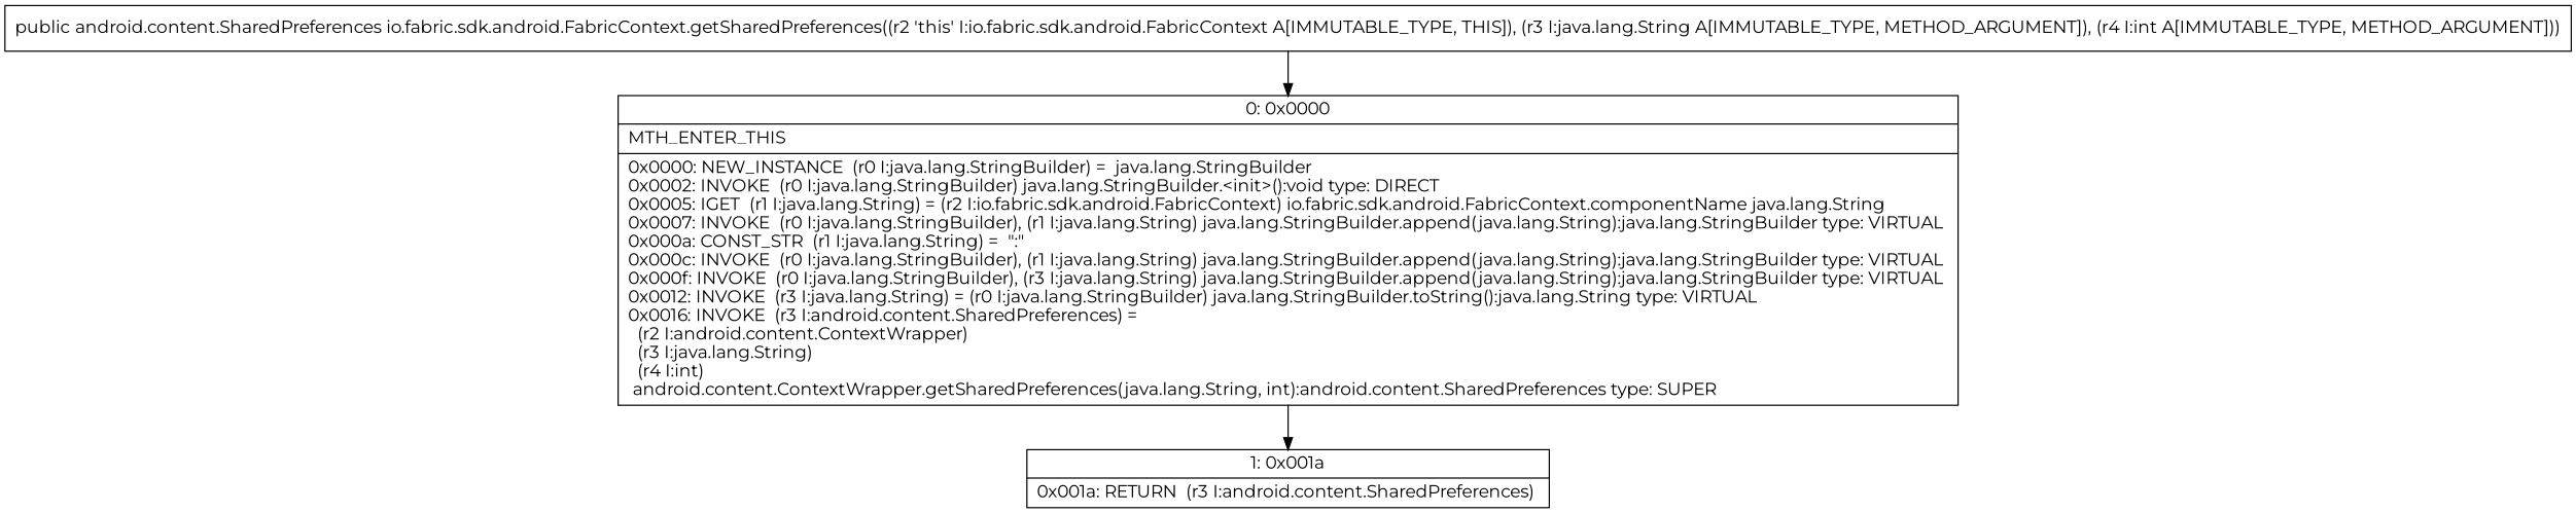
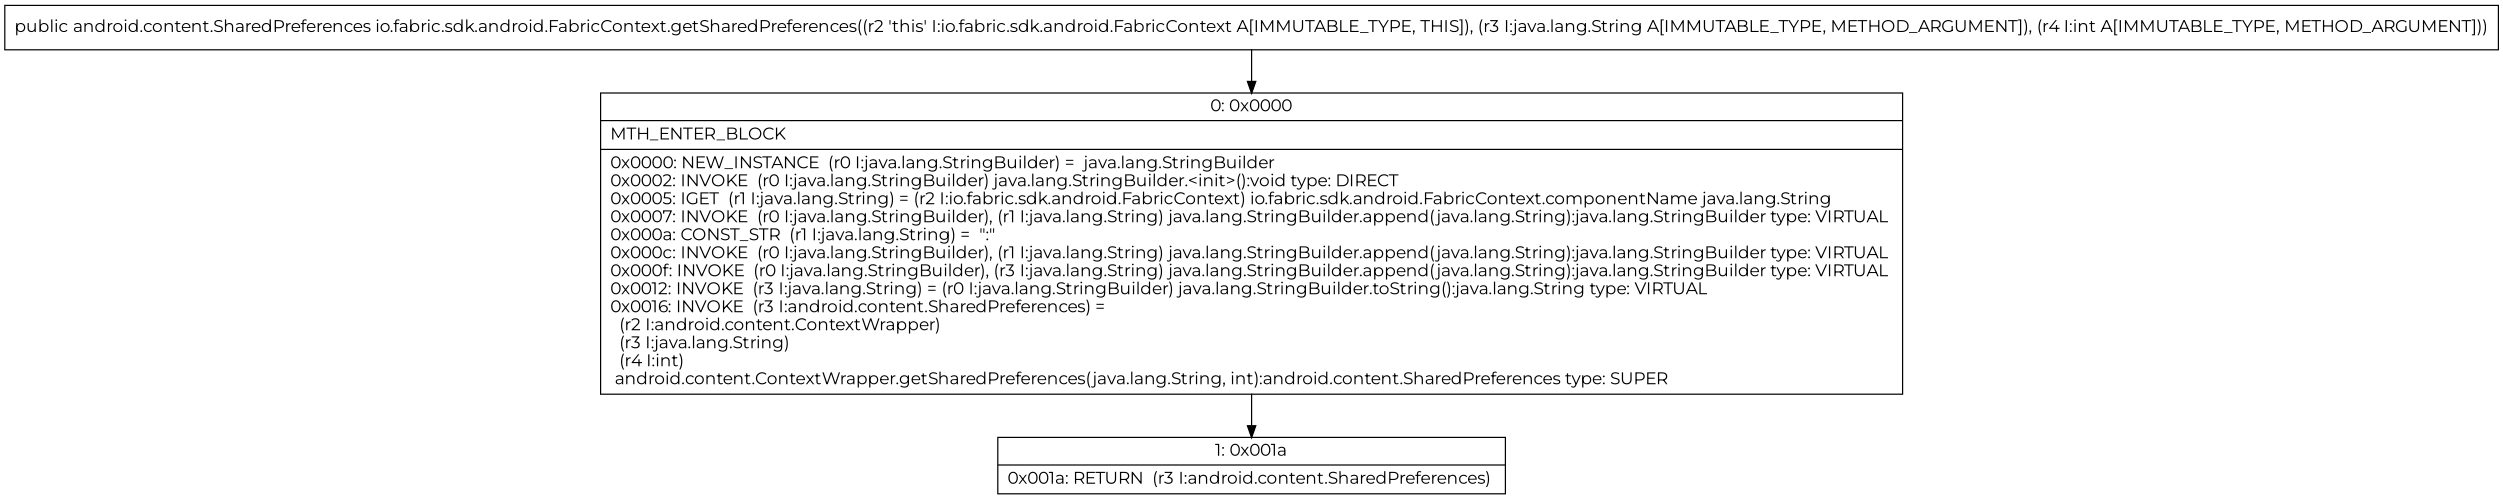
  digraph {
    fontname=Montserrat
    node [shape=record fontname=Montserrat]
    edge [fontname=Montserrat]
-   n1 [label="{0\:\ 0x0000|MTH_ENTER_THIS\l|0x0000: NEW_INSTANCE  (r0 I:java.lang.StringBuilder) =  java.lang.StringBuilder \l0x0002: INVOKE  (r0 I:java.lang.StringBuilder) java.lang.StringBuilder.\<init\>():void type: DIRECT \l0x0005: IGET  (r1 I:java.lang.String) = (r2 I:io.fabric.sdk.android.FabricContext) io.fabric.sdk.android.FabricContext.componentName java.lang.String \l0x0007: INVOKE  (r0 I:java.lang.StringBuilder), (r1 I:java.lang.String) java.lang.StringBuilder.append(java.lang.String):java.lang.StringBuilder type: VIRTUAL \l0x000a: CONST_STR  (r1 I:java.lang.String) =  \":\" \l0x000c: INVOKE  (r0 I:java.lang.StringBuilder), (r1 I:java.lang.String) java.lang.StringBuilder.append(java.lang.String):java.lang.StringBuilder type: VIRTUAL \l0x000f: INVOKE  (r0 I:java.lang.StringBuilder), (r3 I:java.lang.String) java.lang.StringBuilder.append(java.lang.String):java.lang.StringBuilder type: VIRTUAL \l0x0012: INVOKE  (r3 I:java.lang.String) = (r0 I:java.lang.StringBuilder) java.lang.StringBuilder.toString():java.lang.String type: VIRTUAL \l0x0016: INVOKE  (r3 I:android.content.SharedPreferences) = \l  (r2 I:android.content.ContextWrapper)\l  (r3 I:java.lang.String)\l  (r4 I:int)\l android.content.ContextWrapper.getSharedPreferences(java.lang.String, int):android.content.SharedPreferences type: SUPER \l}"]
+   n1 [label="{0\:\ 0x0000|MTH_ENTER_BLOCK\l|0x0000: NEW_INSTANCE  (r0 I:java.lang.StringBuilder) =  java.lang.StringBuilder \l0x0002: INVOKE  (r0 I:java.lang.StringBuilder) java.lang.StringBuilder.\<init\>():void type: DIRECT \l0x0005: IGET  (r1 I:java.lang.String) = (r2 I:io.fabric.sdk.android.FabricContext) io.fabric.sdk.android.FabricContext.componentName java.lang.String \l0x0007: INVOKE  (r0 I:java.lang.StringBuilder), (r1 I:java.lang.String) java.lang.StringBuilder.append(java.lang.String):java.lang.StringBuilder type: VIRTUAL \l0x000a: CONST_STR  (r1 I:java.lang.String) =  \":\" \l0x000c: INVOKE  (r0 I:java.lang.StringBuilder), (r1 I:java.lang.String) java.lang.StringBuilder.append(java.lang.String):java.lang.StringBuilder type: VIRTUAL \l0x000f: INVOKE  (r0 I:java.lang.StringBuilder), (r3 I:java.lang.String) java.lang.StringBuilder.append(java.lang.String):java.lang.StringBuilder type: VIRTUAL \l0x0012: INVOKE  (r3 I:java.lang.String) = (r0 I:java.lang.StringBuilder) java.lang.StringBuilder.toString():java.lang.String type: VIRTUAL \l0x0016: INVOKE  (r3 I:android.content.SharedPreferences) = \l  (r2 I:android.content.ContextWrapper)\l  (r3 I:java.lang.String)\l  (r4 I:int)\l android.content.ContextWrapper.getSharedPreferences(java.lang.String, int):android.content.SharedPreferences type: SUPER \l}"]
    n2 [label="{1\:\ 0x001a|0x001a: RETURN  (r3 I:android.content.SharedPreferences) \l}"]
    n3 [label="{public android.content.SharedPreferences io.fabric.sdk.android.FabricContext.getSharedPreferences((r2 'this' I:io.fabric.sdk.android.FabricContext A[IMMUTABLE_TYPE, THIS]), (r3 I:java.lang.String A[IMMUTABLE_TYPE, METHOD_ARGUMENT]), (r4 I:int A[IMMUTABLE_TYPE, METHOD_ARGUMENT])) }"]
    n1 -> n2
    n3 -> n1
  }
